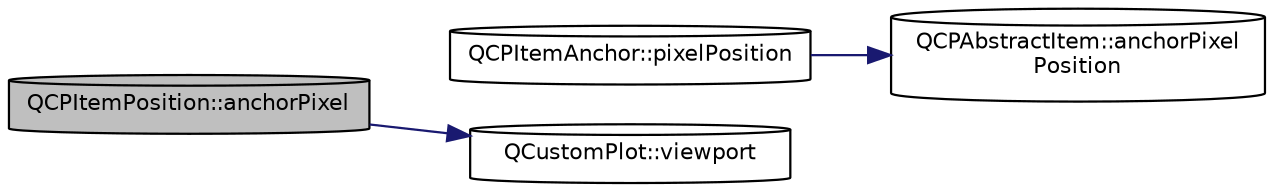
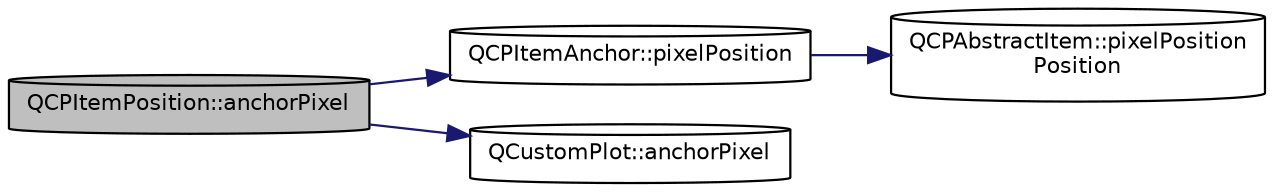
  digraph {
    rankdir=LR
    node [color=black fillcolor=white fontname=Helvetica fontsize=10 shape=cylinder style=filled]
    edge [color=midnightblue fontname=Helvetica fontsize=10 labelfontname=Helvetica labelfontsize=10 style=solid]
    n1 [fillcolor=grey75 fontcolor=black height=0.2 label="QCPItemPosition::anchorPixel" width=0.4]
    n2 [height=0.2 label="QCPItemAnchor::pixelPosition" width=0.4]
-   n3 [height=0.2 label="QCustomPlot::viewport" width=0.4]
-   n4 [height=0.2 label="QCPAbstractItem::anchorPixel\lPosition" width=0.4]
+   n3 [height=0.2 label="QCustomPlot::anchorPixel" width=0.4]
+   n4 [height=0.2 label="QCPAbstractItem::pixelPosition\lPosition" width=0.4]
+   n1 -> n2
    n1 -> n3
    n2 -> n4
  }
